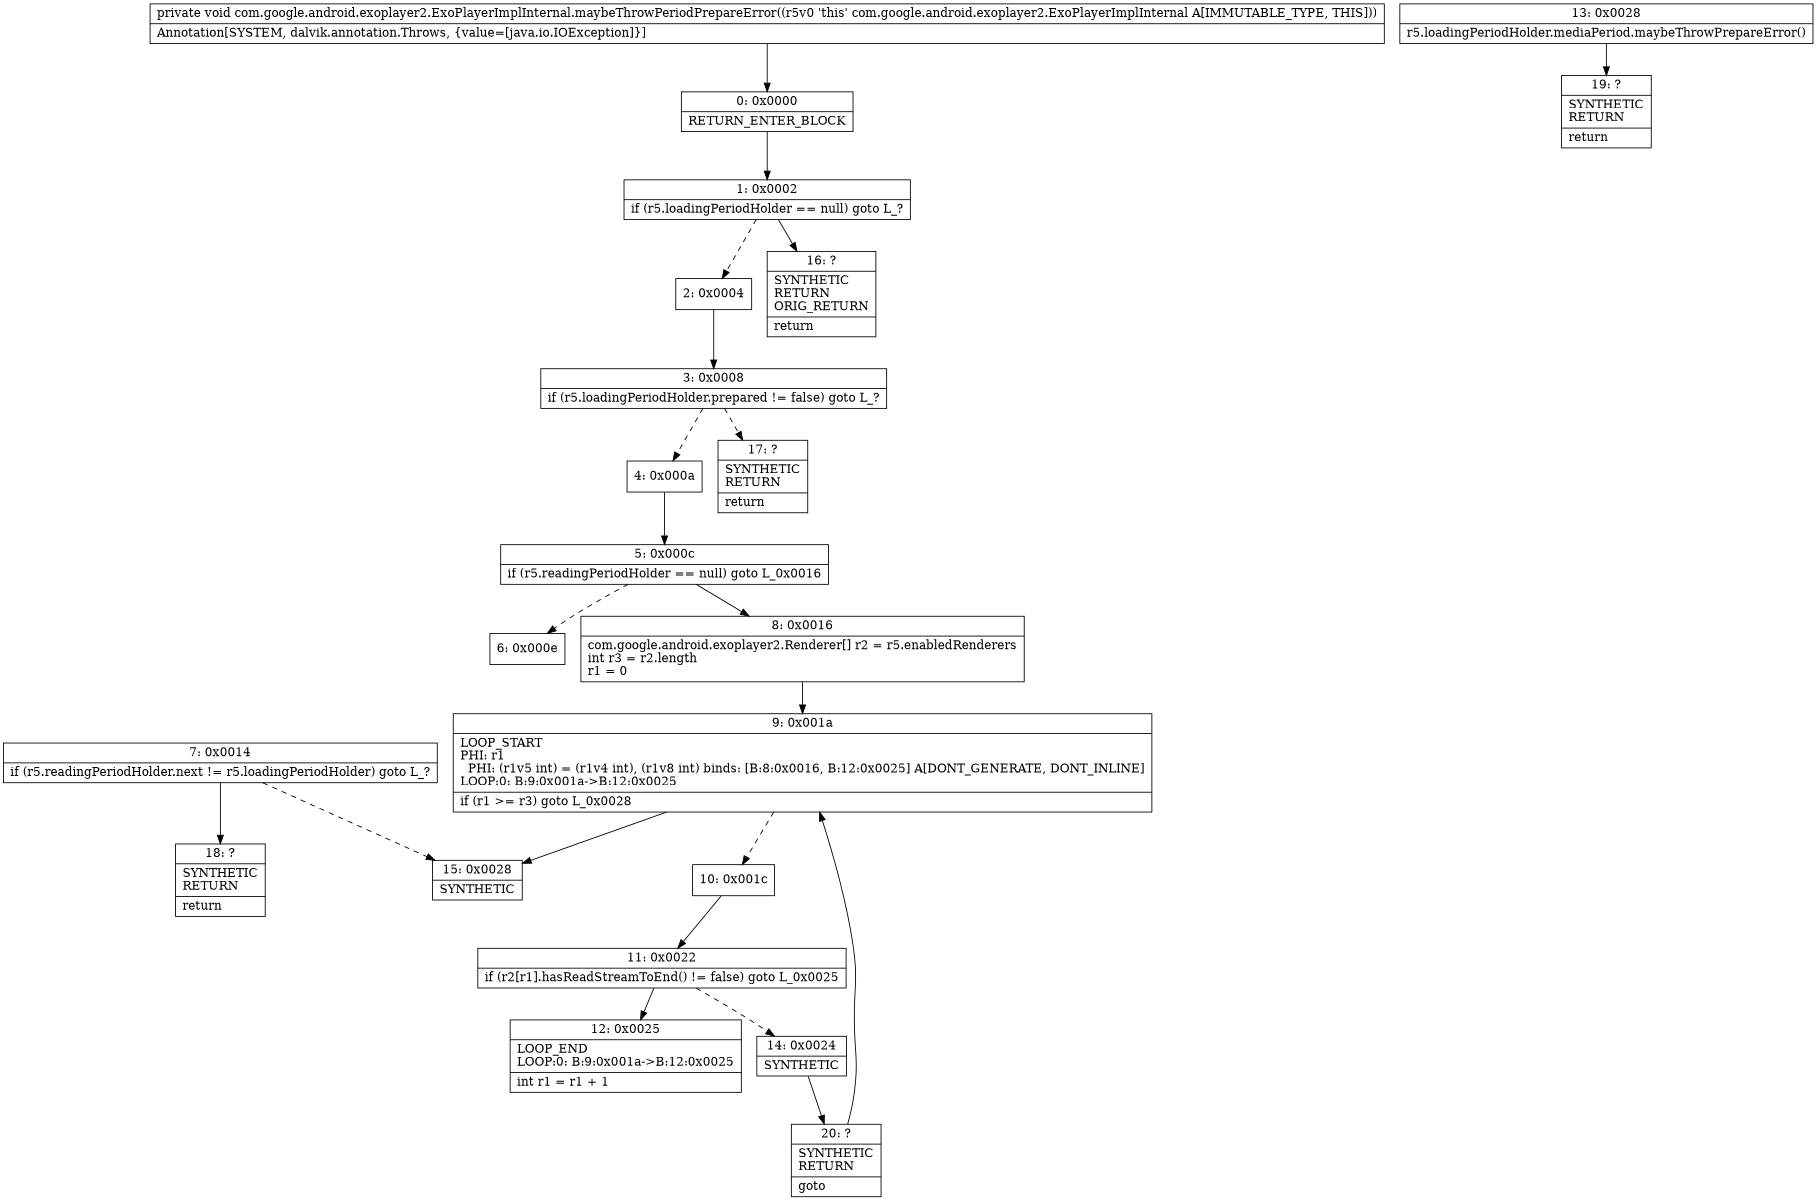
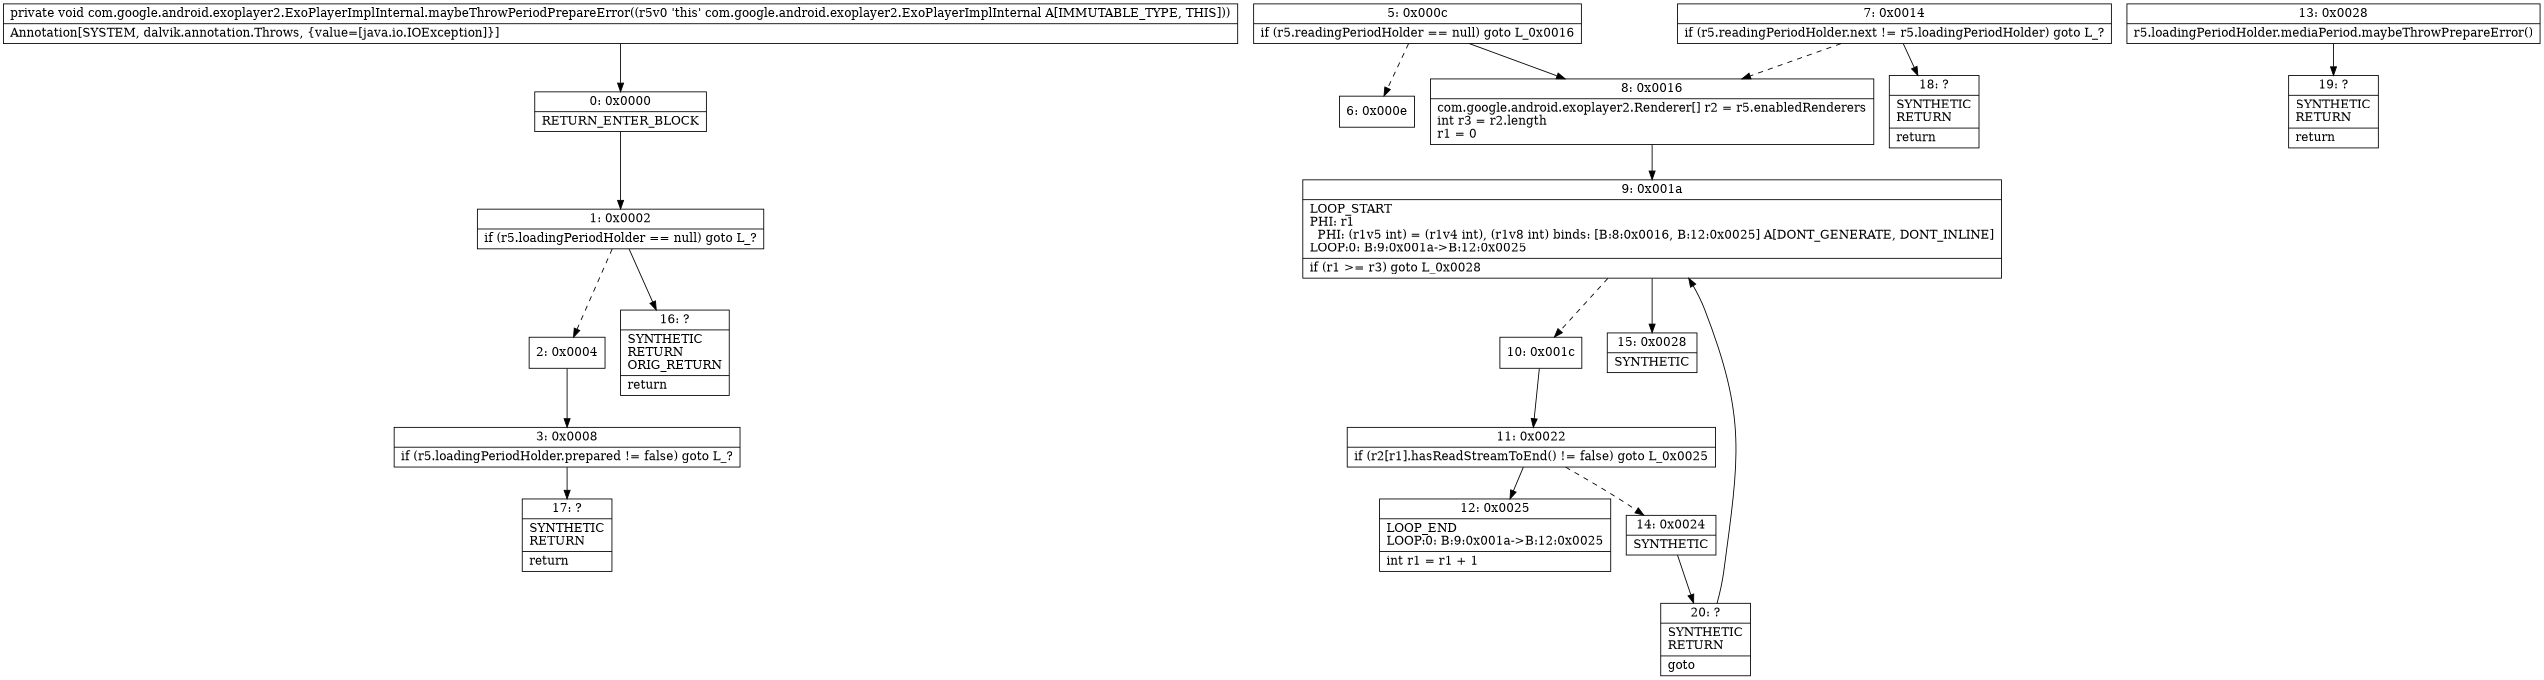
  digraph {
    node [shape=record]
    n1 [label="{0\:\ 0x0000|RETURN_ENTER_BLOCK\l}"]
    n2 [label="{1\:\ 0x0002|if (r5.loadingPeriodHolder == null) goto L_?\l}"]
    n3 [label="{2\:\ 0x0004}"]
    n4 [label="{16\:\ ?|SYNTHETIC\lRETURN\lORIG_RETURN\l|return\l}"]
    n5 [label="{3\:\ 0x0008|if (r5.loadingPeriodHolder.prepared != false) goto L_?\l}"]
-   n6 [label="{4\:\ 0x000a}"]
    n7 [label="{17\:\ ?|SYNTHETIC\lRETURN\l|return\l}"]
    n8 [label="{5\:\ 0x000c|if (r5.readingPeriodHolder == null) goto L_0x0016\l}"]
    n9 [label="{6\:\ 0x000e}"]
    n10 [label="{8\:\ 0x0016|com.google.android.exoplayer2.Renderer[] r2 = r5.enabledRenderers\lint r3 = r2.length\lr1 = 0\l}"]
    n11 [label="{9\:\ 0x001a|LOOP_START\lPHI: r1 \l  PHI: (r1v5 int) = (r1v4 int), (r1v8 int) binds: [B:8:0x0016, B:12:0x0025] A[DONT_GENERATE, DONT_INLINE]\lLOOP:0: B:9:0x001a\-\>B:12:0x0025\l|if (r1 \>= r3) goto L_0x0028\l}"]
    n12 [label="{7\:\ 0x0014|if (r5.readingPeriodHolder.next != r5.loadingPeriodHolder) goto L_?\l}"]
    n13 [label="{18\:\ ?|SYNTHETIC\lRETURN\l|return\l}"]
    n14 [label="{10\:\ 0x001c}"]
    n15 [label="{15\:\ 0x0028|SYNTHETIC\l}"]
    n16 [label="{11\:\ 0x0022|if (r2[r1].hasReadStreamToEnd() != false) goto L_0x0025\l}"]
    n17 [label="{12\:\ 0x0025|LOOP_END\lLOOP:0: B:9:0x001a\-\>B:12:0x0025\l|int r1 = r1 + 1\l}"]
    n18 [label="{14\:\ 0x0024|SYNTHETIC\l}"]
    n19 [label="{20\:\ ?|SYNTHETIC\lRETURN\l|goto\l}"]
    n20 [label="{13\:\ 0x0028|r5.loadingPeriodHolder.mediaPeriod.maybeThrowPrepareError()\l}"]
    n21 [label="{19\:\ ?|SYNTHETIC\lRETURN\l|return\l}"]
    n22 [label="{private void com.google.android.exoplayer2.ExoPlayerImplInternal.maybeThrowPeriodPrepareError((r5v0 'this' com.google.android.exoplayer2.ExoPlayerImplInternal A[IMMUTABLE_TYPE, THIS]))  | Annotation[SYSTEM, dalvik.annotation.Throws, \{value=[java.io.IOException]\}]\l}"]
    n1 -> n2
    n2 -> n3 [style=dashed]
    n2 -> n4
    n3 -> n5
-   n5 -> n6 [style=dashed]
-   n5 -> n7 [style=dashed]
-   n6 -> n8
+   n5 -> n7
    n8 -> n9 [style=dashed]
    n8 -> n10
    n10 -> n11
    n11 -> n14 [style=dashed]
    n11 -> n15
-   n12 -> n15 [style=dashed]
+   n12 -> n10 [style=dashed]
    n12 -> n13
    n14 -> n16
    n16 -> n17
    n16 -> n18 [style=dashed]
    n18 -> n19
    n19 -> n11
    n20 -> n21
    n22 -> n1
  }
